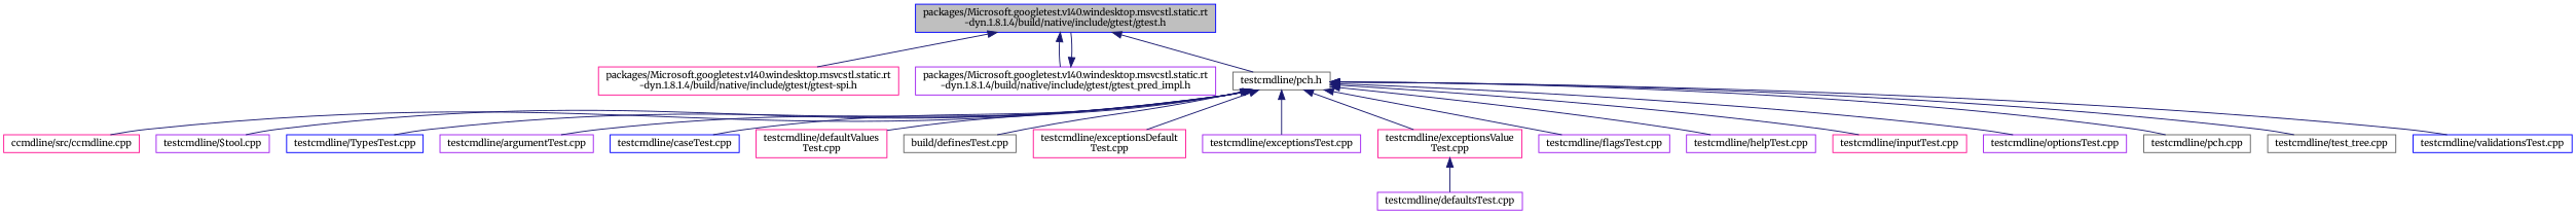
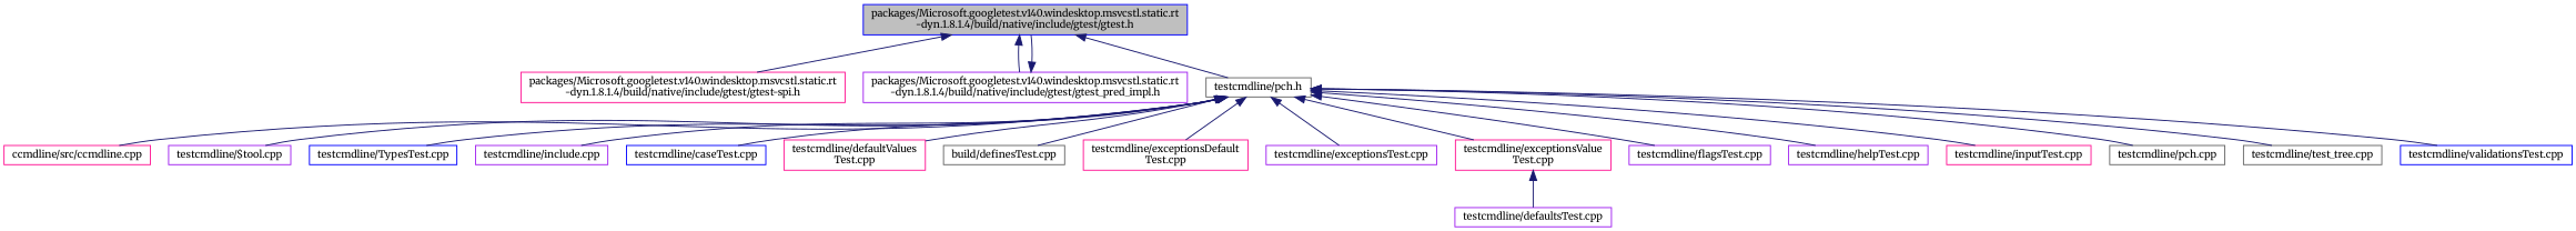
  digraph {
    fontname=Merriweather
    node [color=purple fillcolor=white fontname=Merriweather fontsize=10 shape=record style=filled]
    edge [color=midnightblue dir=back fontname=Merriweather fontsize=10 labelfontname=Helvetica labelfontsize=10 style=solid]
    n1 [color=blue fillcolor=grey75 fontcolor=black height=0.2 label="packages/Microsoft.googletest.v140.windesktop.msvcstl.static.rt\l-dyn.1.8.1.4/build/native/include/gtest/gtest.h" width=0.4]
    n2 [color=deeppink height=0.2 label="packages/Microsoft.googletest.v140.windesktop.msvcstl.static.rt\l-dyn.1.8.1.4/build/native/include/gtest/gtest-spi.h" width=0.4]
    n3 [height=0.2 label="packages/Microsoft.googletest.v140.windesktop.msvcstl.static.rt\l-dyn.1.8.1.4/build/native/include/gtest/gtest_pred_impl.h" width=0.4]
    n4 [color=gray40 height=0.2 label="testcmdline/pch.h" width=0.4]
    n5 [color=deeppink height=0.2 label="ccmdline/src/ccmdline.cpp" width=0.4]
    n6 [height=0.2 label="testcmdline/$tool.cpp" width=0.4]
    n7 [color=blue height=0.2 label="testcmdline/TypesTest.cpp" width=0.4]
-   n8 [height=0.2 label="testcmdline/argumentTest.cpp" width=0.4]
+   n8 [height=0.2 label="testcmdline/include.cpp" width=0.4]
    n9 [color=blue height=0.2 label="testcmdline/caseTest.cpp" width=0.4]
    n10 [color=deeppink height=0.2 label="testcmdline/defaultValues\lTest.cpp" width=0.4]
    n11 [color=gray40 height=0.2 label="build/definesTest.cpp" width=0.4]
    n12 [color=deeppink height=0.2 label="testcmdline/exceptionsDefault\lTest.cpp" width=0.4]
    n13 [height=0.2 label="testcmdline/exceptionsTest.cpp" width=0.4]
    n14 [color=deeppink height=0.2 label="testcmdline/exceptionsValue\lTest.cpp" width=0.4]
    n15 [height=0.2 label="testcmdline/flagsTest.cpp" width=0.4]
    n16 [height=0.2 label="testcmdline/helpTest.cpp" width=0.4]
    n17 [color=deeppink height=0.2 label="testcmdline/inputTest.cpp" width=0.4]
-   n18 [height=0.2 label="testcmdline/optionsTest.cpp" width=0.4]
    n19 [color=gray40 height=0.2 label="testcmdline/pch.cpp" width=0.4]
    n20 [color=gray40 height=0.2 label="testcmdline/test_tree.cpp" width=0.4]
    n21 [color=blue height=0.2 label="testcmdline/validationsTest.cpp" width=0.4]
    n22 [height=0.2 label="testcmdline/defaultsTest.cpp" width=0.4]
    n1 -> n2
    n1 -> n3
    n1 -> n4
    n3 -> n1
    n4 -> n5
    n4 -> n6
    n4 -> n7
    n4 -> n8
    n4 -> n9
    n4 -> n10
    n4 -> n11
    n4 -> n12
    n4 -> n13
    n4 -> n14
    n4 -> n15
    n4 -> n16
    n4 -> n17
-   n4 -> n18
    n4 -> n19
    n4 -> n20
    n4 -> n21
    n14 -> n22
  }
